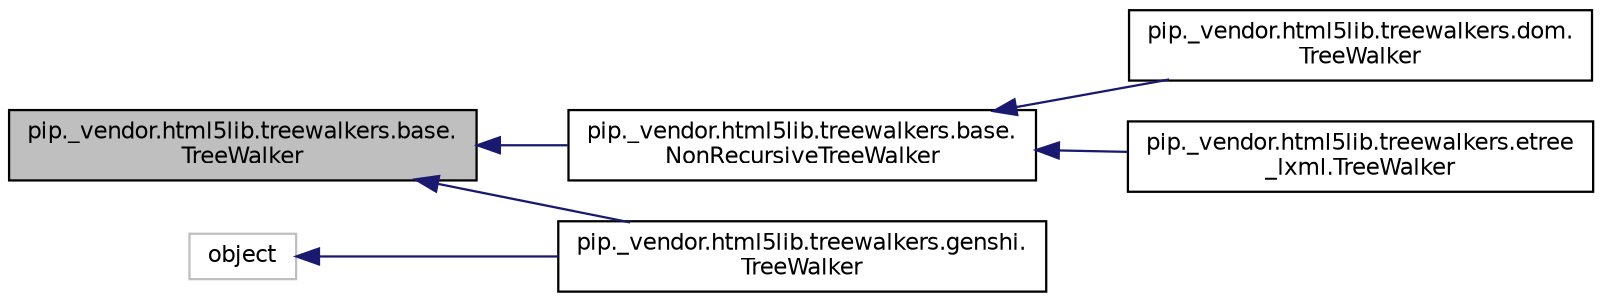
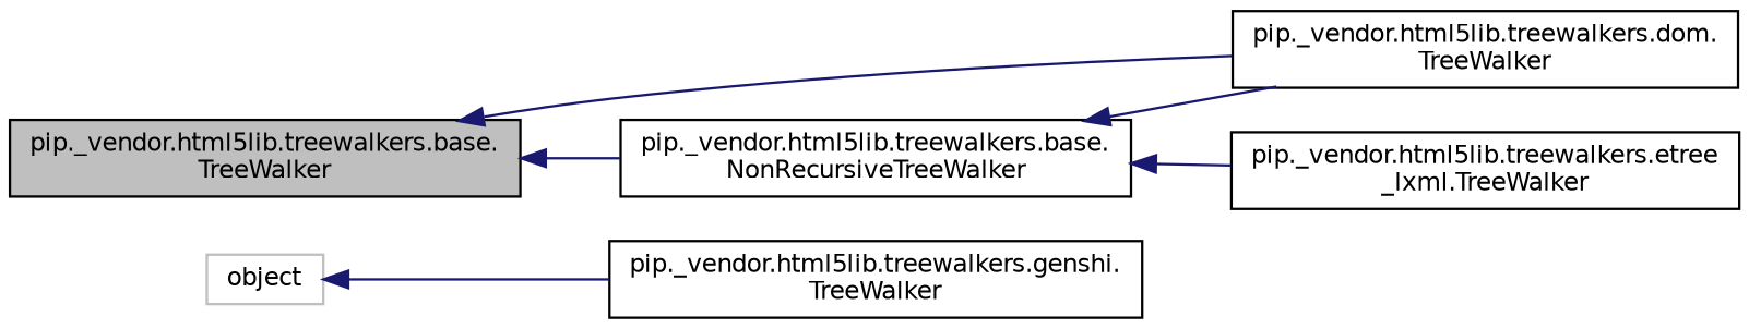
  digraph {
    rankdir=LR
    node [color=black fillcolor=white fontname=Helvetica fontsize=10 shape=record style=filled]
    edge [color=midnightblue dir=back fontname=Helvetica fontsize=10 labelfontname=Helvetica labelfontsize=10 style=solid]
    n1 [fillcolor=grey75 fontcolor=black height=0.2 label="pip._vendor.html5lib.treewalkers.base.\lTreeWalker" width=0.4]
    n2 [height=0.2 label="pip._vendor.html5lib.treewalkers.base.\lNonRecursiveTreeWalker" width=0.4]
    n3 [height=0.2 label="pip._vendor.html5lib.treewalkers.genshi.\lTreeWalker" width=0.4]
    n4 [height=0.2 label="pip._vendor.html5lib.treewalkers.dom.\lTreeWalker" width=0.4]
    n5 [height=0.2 label="pip._vendor.html5lib.treewalkers.etree\l_lxml.TreeWalker" width=0.4]
    n6 [color=grey75 height=0.2 label=object width=0.4]
    n1 -> n2
-   n1 -> n3
+   n1 -> n4
    n2 -> n4
    n2 -> n5
    n6 -> n3
  }
